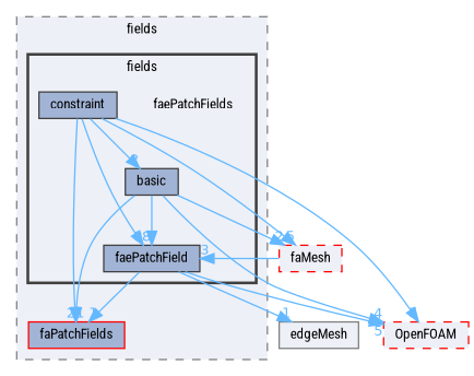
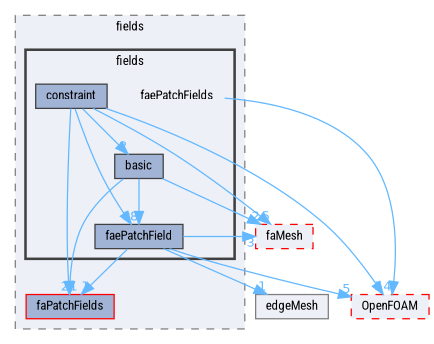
  digraph {
    compound=true
    fontname="Roboto Condensed"
    node [fontname="Roboto Condensed" fontsize=10 shape=box color=grey25 fillcolor="#a2b4d6" style=filled]
    edge [color=steelblue1 fontcolor=steelblue1 fontname="Roboto Condensed" fontsize=10 headlabel=2 labeldistance=1.5 labelfontname=Helvetica labelfontsize=10]
    n1 [height=0.2 label=faePatchFields shape=plaintext width=0.4 color="" fillcolor="" style=""]
    n2 [height=0.2 label=basic width=0.4]
    n3 [height=0.2 label=constraint width=0.4]
    n4 [height=0.2 label=faePatchField width=0.4]
    n5 [color=red height=0.2 label=faPatchFields width=0.4]
    n6 [color=red fillcolor="#edf0f7" height=0.2 label=OpenFOAM style="filled,dashed" width=0.4]
    n7 [color=red fillcolor="#edf0f7" height=0.2 label=faMesh style="filled,dashed" width=0.4]
    n8 [color=grey50 fillcolor="#edf0f7" height=0.2 label=edgeMesh width=0.4]
    subgraph cluster_1 {
      bgcolor="#edf0f7"
      fontsize=10
      label=fields
      pencolor=grey50
      style="filled,dashed"
      n5
      subgraph cluster_2 {
        bgcolor="#edf0f7"
        fontsize=10
        pencolor=grey25
        style="filled,bold"
        n1
        n2
        n3
        n4
      }
    }
    n2 -> n4 [headlabel=8]
    n2 -> n5
-   n2 -> n6 [headlabel=4]
+   n1 -> n6 [headlabel=4]
    n2 -> n7
    n3 -> n2
    n3 -> n4 [headlabel=8]
    n3 -> n5 [headlabel=1]
    n3 -> n6 [headlabel=5]
    n3 -> n7 [headlabel=5]
    n4 -> n5 [headlabel=1]
    n4 -> n6 [headlabel=5]
-   n7 -> n4 [headlabel=3]
+   n4 -> n7 [headlabel=3]
    n4 -> n8 [headlabel=1]
  }
